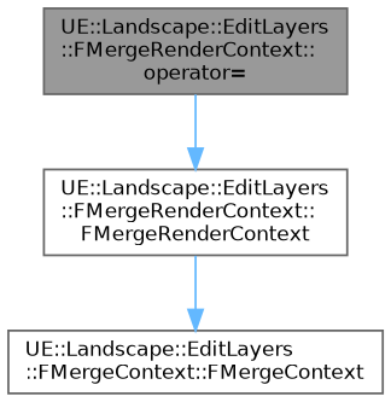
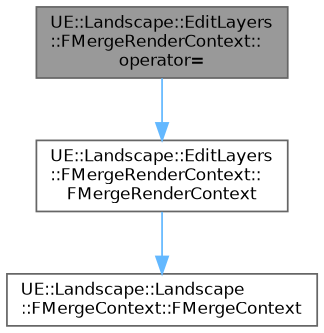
  digraph {
    rankdir=TB
    node [color=grey40 fillcolor=white fontname=Helvetica fontsize=10 shape=box style=filled]
    edge [color=steelblue1 fontname=Helvetica fontsize=10 labelfontname=Helvetica labelfontsize=10 style=solid]
    n1 [color=gray40 fillcolor=grey60 fontcolor=black height=0.2 label="UE::Landscape::EditLayers\l::FMergeRenderContext::\loperator=" width=0.4]
    n2 [height=0.2 label="UE::Landscape::EditLayers\l::FMergeRenderContext::\lFMergeRenderContext" width=0.4]
-   n3 [height=0.2 label="UE::Landscape::EditLayers\l::FMergeContext::FMergeContext" width=0.4]
+   n3 [height=0.2 label="UE::Landscape::Landscape\l::FMergeContext::FMergeContext" width=0.4]
    n1 -> n2
    n2 -> n3
  }
